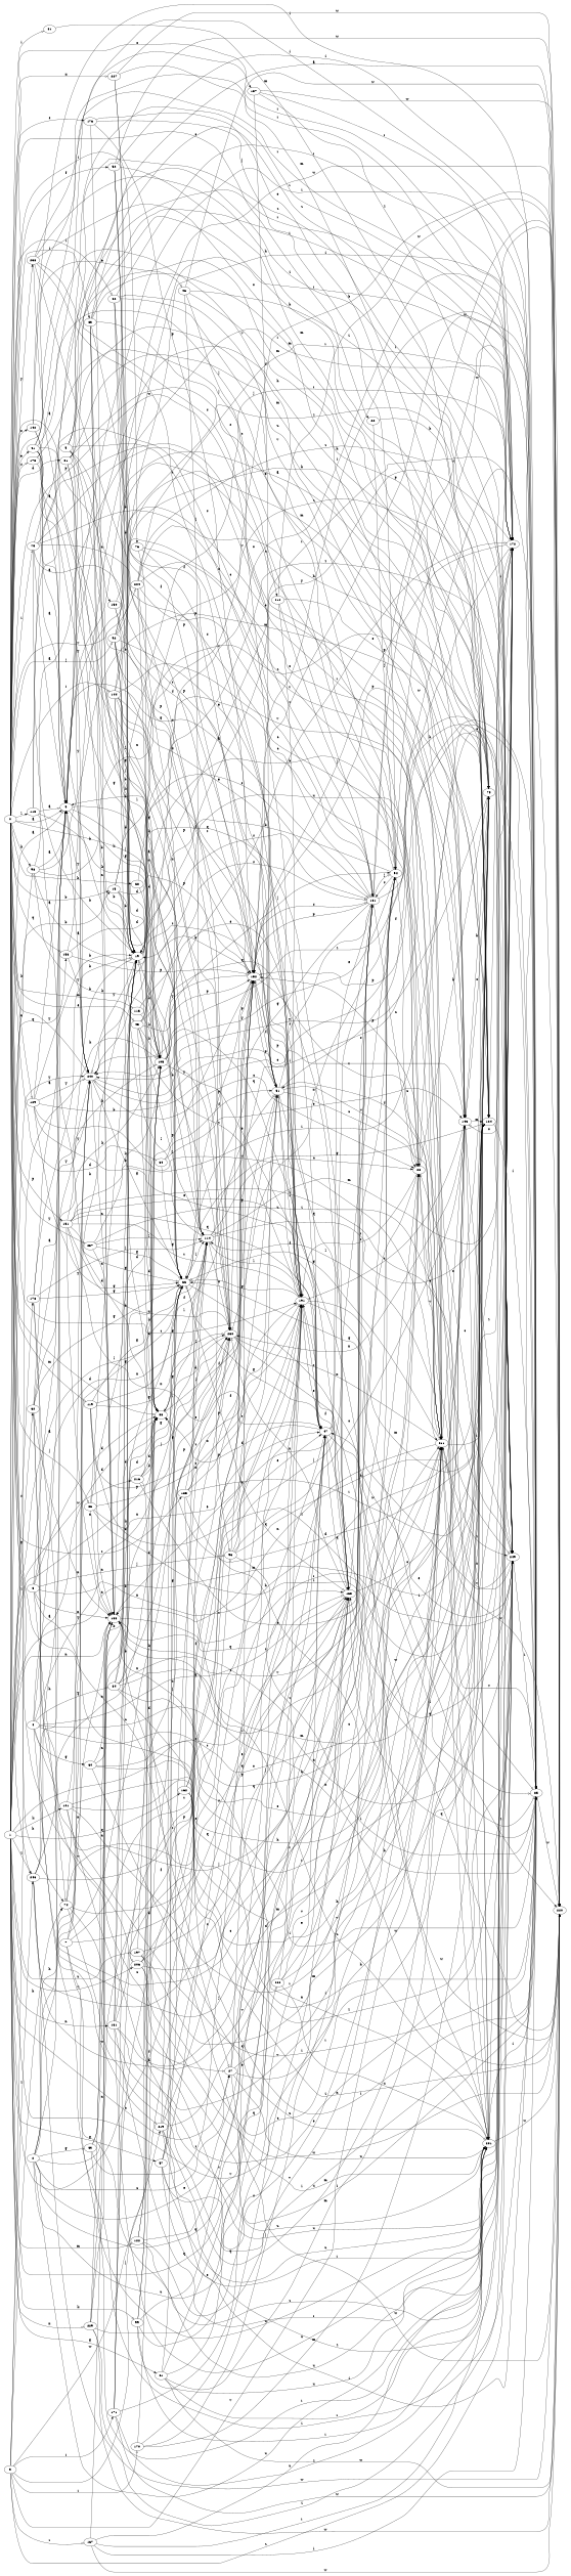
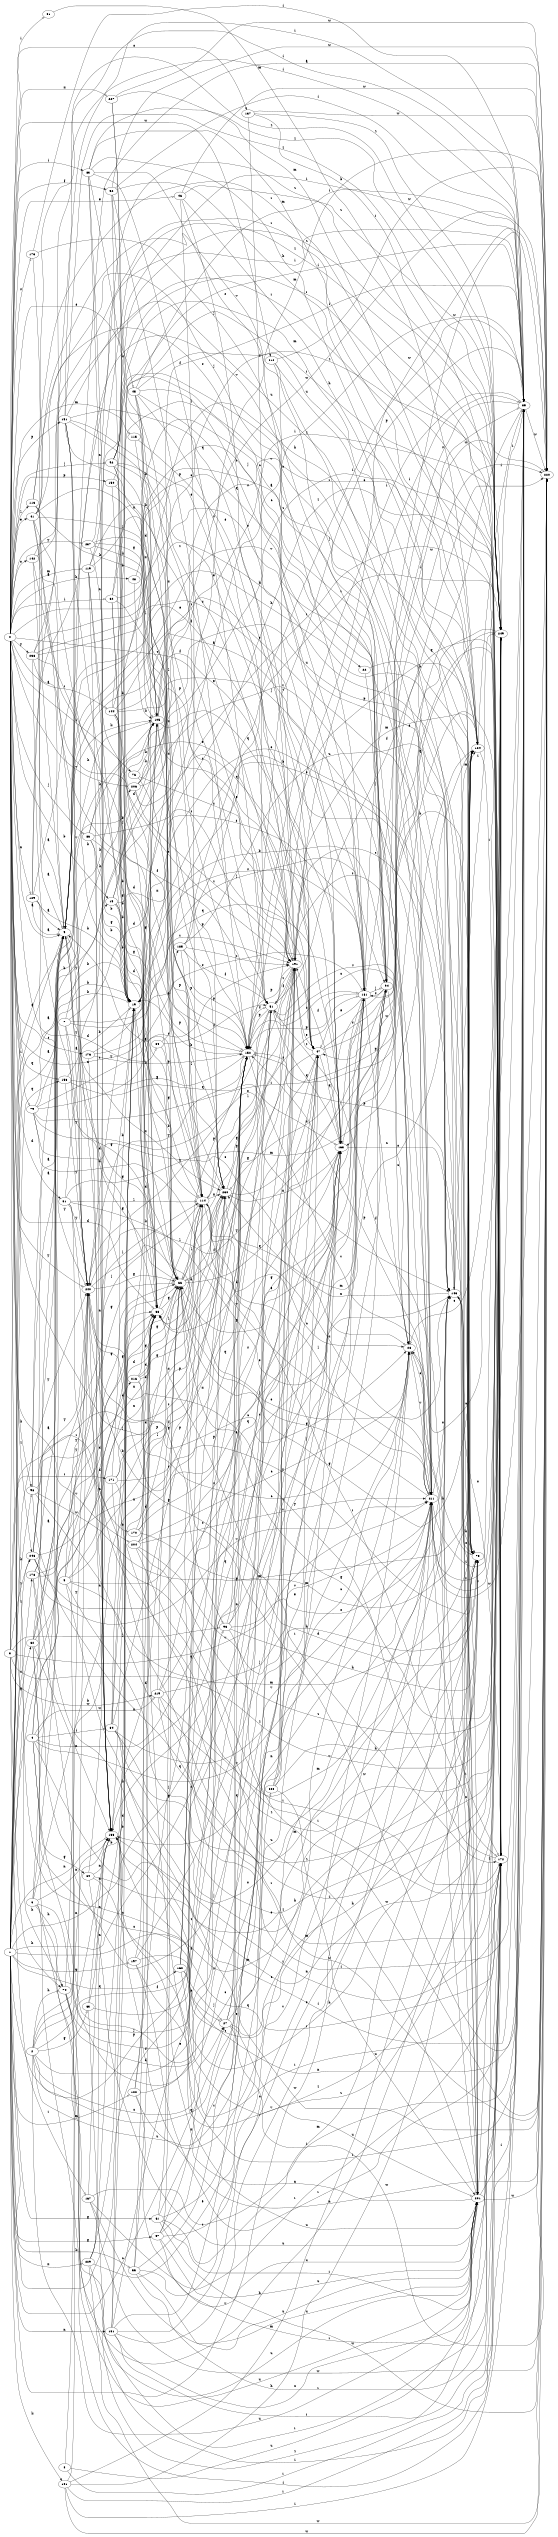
  strict digraph {
    rankdir=LR
    edge [arrowhead=normal]
    0
    9
    15
    22
    27
    31
    34
    38
    41
    45
    46
    52
-   68
+   68 [label=48]
    74
    76
    79
    81
    82
    83
    86
    92
    93
    98
    113
    115
    119
    129
    137
    142
    150
    151
    153
    n33 [label=144]
    173
    176
    185
    191
    204
    206
    212
    227
    237
    238
    240
    246
    230
    105
    143
    66
    75
    85
    114
    152
    181
    19
    249
    172
    94
    211
    201
    220
    124
    n63 [label=51]
    163
    28
    47
    133
    1
    57
    61
    62
    99
    101
    122
    131
    162
    178
    197
    216
    229
    2
    63
    200
    3
    167
    170
    171
    219
    4
    64
    84
    5
    6
    7
+   8
    0 -> 9 [label=a]
    0 -> 15 [label=b]
    0 -> 22 [label=c]
    0 -> 27 [arrowhead=onormal label=c]
    0 -> 31 [label=d]
    0 -> 34 [arrowhead=onormal label=d]
    0 -> 38 [arrowhead=onormal label=d]
    0 -> 41 [label=e]
    0 -> 45 [arrowhead=onormal label=e]
    0 -> 46 [arrowhead=onormal label=e]
    0 -> 52 [label=f]
    0 -> 68 [label=h]
    0 -> 74 [label=h]
    0 -> 76 [label=i]
    0 -> 79 [arrowhead=onormal label=i]
    0 -> 81 [arrowhead=onormal label=i]
    0 -> 82 [arrowhead=onormal label=i]
    0 -> 83 [label=i]
    0 -> 86 [arrowhead=onormal label=j]
    0 -> 92 [arrowhead=onormal label=j]
    0 -> 93 [arrowhead=onormal label=j]
    0 -> 98 [label=k]
    0 -> 113 [label=l]
    0 -> 115 [arrowhead=onormal label=m]
    0 -> 119 [arrowhead=onormal label=m]
    0 -> 129 [arrowhead=onormal label=n]
    0 -> 137 [label=o]
    0 -> 142 [label=o]
    0 -> 150 [label=p]
    0 -> 151 [label=p]
    0 -> 153 [arrowhead=onormal label=q]
    0 -> n33 [arrowhead=onormal label=r]
    0 -> 173 [arrowhead=onormal label=s]
    0 -> 176 [label=s]
    0 -> 185 [label=t]
    0 -> 191 [label=t]
    0 -> 204 [arrowhead=onormal label=v]
    0 -> 206 [arrowhead=onormal label=v]
    0 -> 212 [label=w]
    0 -> 227 [arrowhead=onormal label=x]
    0 -> 237 [arrowhead=onormal label=y]
    0 -> 238 [label=y]
    0 -> 240 [arrowhead=onormal label=y]
    0 -> 246 [label=z]
    9 -> 240 [label=y]
    9 -> 230 [label=x]
    9 -> 105 [label=k]
    9 -> 143 [label=o]
    9 -> 66 [label=g]
    9 -> 75 [label=h]
    9 -> 85 [arrowhead=onormal label=i]
    15 -> 114 [arrowhead=onormal label=l]
    15 -> 152 [arrowhead=onormal label=p]
    15 -> 181 [arrowhead=onormal label=s]
    15 -> 19 [arrowhead=onormal label=b]
    15 -> 249 [label=z]
    15 -> 172 [arrowhead=onormal label=r]
    22 -> 75 [label=h]
    22 -> 94 [label=j]
    27 -> 191 [label=t]
    27 -> 75 [label=h]
    27 -> 152 [label=p]
    27 -> 211 [label=v]
    27 -> 201 [arrowhead=onormal label=u]
    27 -> 220 [label=w]
    31 -> 240 [arrowhead=onormal label=y]
    31 -> 143 [arrowhead=onormal label=o]
    31 -> 114 [arrowhead=onormal label=l]
    31 -> 19 [arrowhead=onormal label=b]
    31 -> 172 [arrowhead=onormal label=r]
    31 -> 201 [arrowhead=onormal label=u]
    31 -> 124 [label=m]
    34 -> 143 [label=o]
    34 -> 66 [arrowhead=onormal label=g]
    34 -> n63 [label=f]
    38 -> 66 [arrowhead=onormal label=g]
    38 -> 114 [label=l]
    38 -> n63 [arrowhead=onormal label=f]
    41 -> 9 [arrowhead=onormal label=a]
    41 -> 230 [arrowhead=onormal label=x]
    41 -> 66 [arrowhead=onormal label=g]
    41 -> 114 [arrowhead=onormal label=l]
    41 -> 19 [label=b]
    41 -> 172 [label=r]
    41 -> 94 [arrowhead=onormal label=j]
    41 -> 211 [arrowhead=onormal label=v]
    45 -> 38 [arrowhead=onormal label=d]
    45 -> 191 [arrowhead=onormal label=t]
    45 -> 105 [arrowhead=onormal label=k]
    45 -> 85 [arrowhead=onormal label=i]
    45 -> 114 [label=l]
    45 -> 181 [arrowhead=onormal label=s]
    45 -> 201 [arrowhead=onormal label=u]
    45 -> 163 [arrowhead=onormal label=q]
    46 -> 191 [arrowhead=onormal label=t]
    46 -> 75 [arrowhead=onormal label=h]
    46 -> 114 [label=l]
    46 -> 249 [arrowhead=onormal label=z]
    46 -> 220 [arrowhead=onormal label=w]
    52 -> 230 [label=x]
    52 -> 85 [arrowhead=onormal label=i]
    52 -> 152 [label=p]
    52 -> 19 [label=b]
    52 -> 220 [label=w]
    52 -> 124 [label=m]
    68 -> 105 [label=k]
    68 -> 28 [arrowhead=onormal label=c]
    74 -> 240 [label=y]
    74 -> 85 [arrowhead=onormal label=i]
    74 -> 181 [label=s]
    74 -> 201 [arrowhead=onormal label=u]
    74 -> 47 [label=e]
    76 -> 191 [arrowhead=onormal label=t]
    76 -> 105 [label=k]
    76 -> 152 [label=p]
    79 -> 9 [arrowhead=onormal label=a]
    79 -> 191 [label=t]
    79 -> 143 [label=o]
    79 -> 181 [arrowhead=onormal label=s]
    79 -> 19 [label=b]
    79 -> 172 [label=r]
    79 -> 211 [arrowhead=onormal label=v]
    79 -> 28 [arrowhead=onormal label=c]
    81 -> 124 [arrowhead=onormal label=m]
    82 -> 38 [arrowhead=onormal label=d]
    82 -> 152 [label=p]
    82 -> 19 [label=b]
    82 -> 172 [label=r]
    82 -> 94 [arrowhead=onormal label=j]
    82 -> 211 [label=v]
    83 -> 105 [label=k]
    83 -> 75 [label=h]
    83 -> 181 [arrowhead=onormal label=s]
    83 -> 19 [arrowhead=onormal label=b]
    83 -> 249 [label=z]
    83 -> 124 [arrowhead=onormal label=m]
    83 -> n63 [arrowhead=onormal label=f]
    83 -> 133 [label=n]
    86 -> 191 [arrowhead=onormal label=t]
    86 -> 85 [arrowhead=onormal label=i]
    86 -> 152 [arrowhead=onormal label=p]
    86 -> 19 [label=b]
    86 -> 47 [label=e]
    86 -> 133 [label=n]
    92 -> 38 [label=d]
    92 -> 230 [arrowhead=onormal label=x]
    92 -> 143 [label=o]
    92 -> 19 [label=b]
    92 -> 249 [label=z]
    92 -> 172 [label=r]
    92 -> 124 [arrowhead=onormal label=m]
    92 -> n63 [arrowhead=onormal label=f]
    92 -> 47 [label=e]
    93 -> 143 [label=o]
    93 -> 75 [arrowhead=onormal label=h]
    93 -> 152 [arrowhead=onormal label=p]
    93 -> 94 [arrowhead=onormal label=j]
    93 -> 220 [label=w]
    93 -> 47 [label=e]
    98 -> 9 [label=a]
    98 -> 191 [label=t]
    98 -> 105 [arrowhead=onormal label=k]
    98 -> 249 [arrowhead=onormal label=z]
    98 -> 172 [arrowhead=onormal label=r]
    98 -> 124 [arrowhead=onormal label=m]
    113 -> 9 [arrowhead=onormal label=a]
    113 -> 38 [arrowhead=onormal label=d]
    113 -> 105 [arrowhead=onormal label=k]
    113 -> 181 [label=s]
    113 -> 249 [label=z]
    115 -> 105 [label=k]
    115 -> 47 [label=e]
    119 -> 191 [arrowhead=onormal label=t]
    119 -> 230 [label=x]
    119 -> 66 [arrowhead=onormal label=g]
    119 -> 249 [label=z]
    119 -> n63 [arrowhead=onormal label=f]
    119 -> 133 [label=n]
    129 -> 9 [arrowhead=onormal label=a]
    129 -> 240 [arrowhead=onormal label=y]
    129 -> 66 [label=g]
    129 -> 85 [arrowhead=onormal label=i]
    129 -> 19 [label=b]
    129 -> 211 [label=v]
    129 -> 47 [arrowhead=onormal label=e]
    137 -> 249 [label=z]
    137 -> 172 [arrowhead=onormal label=r]
    137 -> 220 [arrowhead=onormal label=w]
    137 -> n63 [label=f]
    142 -> 9 [arrowhead=onormal label=a]
    142 -> 85 [label=i]
    142 -> 114 [arrowhead=onormal label=l]
    142 -> 172 [label=r]
    150 -> 230 [arrowhead=onormal label=x]
    150 -> 19 [label=b]
    150 -> 28 [arrowhead=onormal label=c]
    151 -> 191 [arrowhead=onormal label=t]
    151 -> 240 [label=y]
    151 -> 230 [arrowhead=onormal label=x]
    151 -> 66 [arrowhead=onormal label=g]
    151 -> 85 [arrowhead=onormal label=i]
    151 -> 249 [arrowhead=onormal label=z]
    151 -> 201 [label=u]
    151 -> 163 [label=q]
    151 -> 47 [label=e]
    151 -> 133 [label=n]
    153 -> 240 [label=y]
    153 -> 152 [arrowhead=onormal label=p]
    153 -> 220 [arrowhead=onormal label=w]
    153 -> 163 [arrowhead=onormal label=q]
    n33 -> 38 [arrowhead=onormal label=d]
    n33 -> 191 [arrowhead=onormal label=t]
    n33 -> 66 [label=g]
    n33 -> 75 [arrowhead=onormal label=h]
    n33 -> 85 [label=i]
    n33 -> 152 [label=p]
    n33 -> 19 [label=b]
    n33 -> 211 [label=v]
    n33 -> 47 [label=e]
    173 -> 9 [arrowhead=onormal label=a]
    173 -> 85 [label=i]
    173 -> 94 [arrowhead=onormal label=j]
    176 -> 143 [label=o]
    176 -> 152 [label=p]
    176 -> 94 [label=j]
    176 -> 133 [arrowhead=onormal label=n]
    185 -> 191 [label=t]
    185 -> 85 [arrowhead=onormal label=i]
    185 -> 114 [label=l]
    185 -> 152 [label=p]
    185 -> 172 [arrowhead=onormal label=r]
    185 -> 201 [label=u]
    185 -> n63 [label=f]
    191 -> 66 [arrowhead=onormal label=g]
    191 -> 85 [arrowhead=onormal label=i]
    191 -> 114 [arrowhead=onormal label=l]
    191 -> 152 [arrowhead=onormal label=p]
    191 -> 124 [arrowhead=onormal label=m]
    191 -> n63 [arrowhead=onormal label=f]
    191 -> 47 [label=e]
    204 -> 38 [arrowhead=onormal label=d]
    204 -> 66 [label=g]
    204 -> 75 [label=h]
    204 -> 249 [arrowhead=onormal label=z]
    204 -> 172 [label=r]
    204 -> 211 [label=v]
    204 -> 28 [arrowhead=onormal label=c]
    206 -> 191 [arrowhead=onormal label=t]
    206 -> 105 [label=k]
    206 -> 85 [arrowhead=onormal label=i]
    206 -> 211 [label=v]
    206 -> 201 [label=u]
    206 -> 163 [label=q]
    212 -> 191 [arrowhead=onormal label=t]
    212 -> 143 [arrowhead=onormal label=o]
    212 -> 94 [arrowhead=onormal label=j]
    212 -> 220 [label=w]
    227 -> 38 [label=d]
    227 -> 19 [arrowhead=onormal label=b]
    227 -> 220 [label=w]
    227 -> 124 [label=m]
    237 -> 105 [arrowhead=onormal label=k]
    237 -> 66 [arrowhead=onormal label=g]
    237 -> 114 [label=l]
    237 -> 249 [label=z]
    237 -> 133 [label=n]
    238 -> 9 [label=a]
    238 -> 191 [label=t]
    238 -> 143 [label=o]
    238 -> 75 [arrowhead=onormal label=h]
    238 -> 181 [arrowhead=onormal label=s]
    238 -> 172 [label=r]
    238 -> n63 [arrowhead=onormal label=f]
    240 -> 9 [label=a]
    240 -> 143 [arrowhead=onormal label=o]
    240 -> 66 [label=g]
    240 -> 172 [label=r]
    240 -> 28 [label=c]
    240 -> 133 [label=n]
    246 -> 9 [arrowhead=onormal label=a]
    246 -> 191 [arrowhead=onormal label=t]
    246 -> 240 [arrowhead=onormal label=y]
    246 -> 230 [label=x]
    246 -> 181 [arrowhead=onormal label=s]
    246 -> 211 [label=v]
    246 -> 220 [arrowhead=onormal label=w]
    230 -> 9 [label=a]
    230 -> 38 [label=d]
    230 -> 152 [label=p]
    230 -> 220 [label=w]
    105 -> 152 [label=p]
    105 -> 249 [arrowhead=onormal label=z]
    105 -> 172 [arrowhead=onormal label=r]
    105 -> 94 [label=j]
    105 -> 163 [label=q]
    105 -> 47 [arrowhead=onormal label=e]
    143 -> 191 [arrowhead=onormal label=t]
    143 -> 230 [label=x]
    143 -> 75 [label=h]
    143 -> 249 [arrowhead=onormal label=z]
    143 -> 201 [label=u]
    143 -> 124 [label=m]
    66 -> 114 [label=l]
    66 -> 152 [arrowhead=onormal label=p]
    66 -> 220 [label=w]
    66 -> 163 [arrowhead=onormal label=q]
    75 -> 38 [label=d]
    75 -> 240 [label=y]
    75 -> 143 [label=o]
    75 -> 152 [arrowhead=onormal label=p]
    85 -> 152 [label=p]
    85 -> 181 [arrowhead=onormal label=s]
    85 -> 211 [label=v]
    85 -> 220 [label=w]
    85 -> 163 [arrowhead=onormal label=q]
    85 -> 28 [label=c]
    85 -> 133 [label=n]
    114 -> 230 [label=x]
    114 -> 181 [arrowhead=onormal label=s]
    114 -> 19 [arrowhead=onormal label=b]
    114 -> 172 [arrowhead=onormal label=r]
    114 -> 124 [arrowhead=onormal label=m]
    114 -> 28 [label=c]
    152 -> 240 [label=y]
    152 -> 85 [arrowhead=onormal label=i]
    152 -> 181 [arrowhead=onormal label=s]
    152 -> 19 [label=b]
    152 -> 211 [label=v]
    152 -> n63 [arrowhead=onormal label=f]
    181 -> 9 [label=a]
    181 -> 66 [label=g]
    181 -> 75 [label=h]
    181 -> 152 [label=p]
    181 -> 94 [arrowhead=onormal label=j]
    181 -> 220 [label=w]
    181 -> 28 [label=c]
    181 -> 47 [arrowhead=onormal label=e]
    181 -> 133 [label=n]
    19 -> 38 [label=d]
    19 -> 240 [arrowhead=onormal label=y]
    19 -> 181 [arrowhead=onormal label=s]
    19 -> 249 [arrowhead=onormal label=z]
    249 -> 66 [label=g]
    249 -> 85 [label=i]
    249 -> 211 [label=v]
    249 -> 163 [label=q]
    249 -> 28 [arrowhead=onormal label=c]
    249 -> 47 [label=e]
    249 -> 133 [arrowhead=onormal label=n]
    172 -> 240 [arrowhead=onormal label=y]
    172 -> 143 [arrowhead=onormal label=o]
    172 -> 152 [arrowhead=onormal label=p]
    172 -> n63 [arrowhead=onormal label=f]
    94 -> 240 [label=y]
    94 -> 230 [arrowhead=onormal label=x]
    94 -> 181 [label=s]
    94 -> 19 [label=b]
    94 -> 220 [arrowhead=onormal label=w]
    94 -> 28 [label=c]
    211 -> 230 [arrowhead=onormal label=x]
    211 -> 143 [label=o]
    211 -> 66 [arrowhead=onormal label=g]
    211 -> 114 [label=l]
    211 -> 19 [label=b]
    211 -> 249 [label=z]
    211 -> 172 [arrowhead=onormal label=r]
    211 -> 220 [label=w]
    211 -> 28 [label=c]
    211 -> 133 [label=n]
    201 -> 85 [arrowhead=onormal label=i]
    201 -> 152 [label=p]
    201 -> 249 [arrowhead=onormal label=z]
    201 -> 220 [arrowhead=onormal label=w]
    201 -> n63 [label=f]
    201 -> 133 [arrowhead=onormal label=n]
    220 -> 9 [arrowhead=onormal label=a]
    220 -> 19 [arrowhead=onormal label=b]
    220 -> 133 [arrowhead=onormal label=n]
    124 -> 9 [arrowhead=onormal label=a]
    124 -> 66 [label=g]
    124 -> 85 [arrowhead=onormal label=i]
    124 -> 152 [label=p]
    124 -> 172 [label=r]
    n63 -> 191 [arrowhead=onormal label=t]
    n63 -> 240 [arrowhead=onormal label=y]
    n63 -> 152 [label=p]
    n63 -> 211 [arrowhead=onormal label=v]
    n63 -> 220 [label=w]
    n63 -> 163 [arrowhead=onormal label=q]
    n63 -> 28 [label=c]
    163 -> 191 [label=f]
    163 -> 230 [arrowhead=onormal label=x]
    163 -> 143 [arrowhead=onormal label=o]
    163 -> 181 [arrowhead=onormal label=s]
    28 -> 191 [label=t]
    28 -> 75 [arrowhead=onormal label=h]
    28 -> 211 [label=v]
    47 -> 38 [label=d]
    47 -> 191 [arrowhead=onormal label=t]
    47 -> 66 [arrowhead=onormal label=g]
    47 -> 85 [arrowhead=onormal label=i]
    47 -> 220 [label=w]
    47 -> 163 [label=q]
    133 -> 19 [arrowhead=onormal label=b]
    133 -> 172 [arrowhead=onormal label=r]
    133 -> 163 [label=q]
    1 -> 9 [arrowhead=onormal label=a]
    1 -> 15 [label=b]
    1 -> 27 [label=c]
    1 -> 98 [arrowhead=onormal label=k]
    1 -> 153 [label=q]
    1 -> 206 [label=v]
    1 -> 240 [label=y]
    1 -> 246 [arrowhead=onormal label=z]
    1 -> 114 [arrowhead=onormal label=l]
    1 -> 152 [arrowhead=onormal label=p]
    1 -> 181 [arrowhead=onormal label=s]
    1 -> 211 [label=v]
    1 -> 124 [label=m]
    1 -> n63 [arrowhead=onormal label=f]
    1 -> 163 [label=q]
    1 -> 133 [arrowhead=onormal label=n]
    1 -> 57 [label=g]
    1 -> 61 [label=g]
    1 -> 62 [label=g]
    1 -> 99 [arrowhead=onormal label=k]
    1 -> 101 [label=k]
    1 -> 122 [arrowhead=onormal label=m]
    1 -> 131 [label=n]
    1 -> 162 [label=q]
    1 -> 178 [label=s]
    1 -> 197 [arrowhead=onormal label=u]
    1 -> 216 [label=w]
    1 -> 229 [arrowhead=onormal label=x]
    57 -> 191 [arrowhead=onormal label=t]
    57 -> 230 [arrowhead=onormal label=x]
    57 -> 143 [arrowhead=onormal label=o]
    57 -> 66 [arrowhead=onormal label=g]
    57 -> 172 [arrowhead=onormal label=r]
    57 -> 201 [label=u]
    61 -> 66 [arrowhead=onormal label=g]
    61 -> 172 [label=r]
    61 -> 220 [arrowhead=onormal label=w]
    61 -> 124 [label=m]
    61 -> 163 [arrowhead=onormal label=q]
    61 -> 47 [label=e]
    62 -> 9 [label=a]
    62 -> 105 [arrowhead=onormal label=k]
    62 -> 66 [label=g]
    62 -> 19 [arrowhead=onormal label=b]
    62 -> 94 [arrowhead=onormal label=j]
    62 -> 201 [arrowhead=onormal label=u]
    62 -> 133 [label=n]
    99 -> 38 [label=d]
    99 -> 191 [arrowhead=onormal label=t]
    99 -> 105 [arrowhead=onormal label=k]
    99 -> 172 [label=r]
    99 -> 201 [label=u]
    99 -> 28 [label=c]
    101 -> 240 [label=y]
    101 -> 75 [label=h]
    101 -> 85 [label=i]
    101 -> 172 [arrowhead=onormal label=r]
    101 -> 220 [arrowhead=onormal label=w]
    101 -> 124 [label=m]
    122 -> 38 [arrowhead=onormal label=d]
    122 -> 114 [label=l]
    122 -> 211 [label=v]
    122 -> 201 [label=u]
    122 -> 163 [label=q]
    131 -> 38 [label=d]
    131 -> 191 [arrowhead=onormal label=t]
    131 -> 19 [label=b]
    131 -> 172 [label=r]
    131 -> 211 [label=v]
    131 -> 201 [arrowhead=onormal label=u]
    131 -> n63 [arrowhead=onormal label=f]
    131 -> 28 [label=c]
    162 -> 230 [label=x]
    162 -> 75 [label=h]
    162 -> 85 [arrowhead=onormal label=i]
    162 -> 114 [label=l]
    162 -> 152 [label=p]
    162 -> 249 [label=z]
    178 -> 9 [label=a]
    178 -> 66 [arrowhead=onormal label=g]
    178 -> 114 [label=l]
    178 -> 19 [arrowhead=onormal label=b]
    178 -> 94 [arrowhead=onormal label=j]
    178 -> 28 [label=c]
    197 -> 38 [label=d]
    197 -> 249 [label=z]
    197 -> 172 [arrowhead=onormal label=r]
    197 -> 94 [label=j]
    197 -> 124 [label=m]
    216 -> 38 [arrowhead=onormal label=d]
    216 -> 105 [label=k]
    216 -> 66 [arrowhead=onormal label=g]
    216 -> 114 [arrowhead=onormal label=l]
    216 -> 201 [arrowhead=onormal label=u]
    216 -> 28 [arrowhead=onormal label=c]
    229 -> 38 [label=d]
    229 -> 105 [label=k]
    229 -> 249 [label=z]
    229 -> 220 [arrowhead=onormal label=w]
    229 -> 47 [arrowhead=onormal label=e]
    229 -> 133 [arrowhead=onormal label=n]
    2 -> 27 [label=c]
    2 -> 74 [arrowhead=onormal label=h]
    2 -> 230 [label=x]
    2 -> 19 [arrowhead=onormal label=b]
    2 -> 201 [label=u]
    2 -> n63 [label=f]
    2 -> 163 [arrowhead=onormal label=q]
    2 -> 47 [label=e]
    2 -> 133 [label=n]
    2 -> 63 [arrowhead=onormal label=g]
    2 -> 200 [arrowhead=onormal label=u]
    63 -> 191 [label=t]
    63 -> 19 [label=b]
    63 -> 172 [label=r]
    63 -> 133 [label=n]
    200 -> 191 [arrowhead=onormal label=t]
    200 -> 75 [arrowhead=onormal label=h]
    200 -> 201 [label=u]
    200 -> 28 [label=c]
    200 -> 47 [arrowhead=onormal label=e]
    3 -> 74 [label=h]
    3 -> 93 [arrowhead=onormal label=j]
    3 -> 246 [label=z]
    3 -> 105 [arrowhead=onormal label=k]
    3 -> 249 [label=z]
    3 -> 211 [label=v]
    3 -> 167 [arrowhead=onormal label=r]
    3 -> 170 [arrowhead=onormal label=r]
    3 -> 171 [label=r]
    3 -> 219 [label=w]
    167 -> 85 [label=i]
    167 -> 172 [arrowhead=onormal label=r]
    167 -> 201 [arrowhead=onormal label=u]
    167 -> 220 [label=w]
    167 -> 133 [arrowhead=onormal label=n]
    170 -> 38 [arrowhead=onormal label=d]
    170 -> 181 [arrowhead=onormal label=s]
    170 -> 94 [label=j]
    170 -> 124 [label=m]
    171 -> 230 [label=x]
    171 -> 152 [arrowhead=onormal label=p]
    171 -> 19 [label=b]
    171 -> 249 [arrowhead=onormal label=z]
    171 -> 220 [arrowhead=onormal label=w]
    171 -> 163 [arrowhead=onormal label=q]
    219 -> 66 [arrowhead=onormal label=g]
    219 -> 85 [label=i]
    219 -> 249 [label=z]
    219 -> 211 [label=v]
    219 -> 124 [label=m]
    219 -> 163 [label=q]
    219 -> 47 [arrowhead=onormal label=e]
    4 -> 9 [label=a]
    4 -> 27 [arrowhead=onormal label=c]
    4 -> 38 [label=d]
    4 -> 230 [label=x]
    4 -> 143 [label=o]
    4 -> 211 [label=v]
    4 -> 163 [arrowhead=onormal label=q]
    4 -> 219 [arrowhead=onormal label=w]
    4 -> 64 [label=g]
    4 -> 84 [arrowhead=onormal label=i]
    64 -> 38 [label=d]
    64 -> 143 [label=o]
    64 -> 172 [label=r]
    64 -> 201 [arrowhead=onormal label=u]
    64 -> 133 [label=n]
    84 -> 66 [label=g]
    84 -> 75 [arrowhead=onormal label=h]
    84 -> 85 [arrowhead=onormal label=i]
    84 -> 114 [label=l]
    84 -> 152 [arrowhead=onormal label=p]
    84 -> 19 [arrowhead=onormal label=b]
    84 -> 211 [label=v]
    84 -> 124 [arrowhead=onormal label=m]
    5 -> 240 [label=y]
    5 -> 66 [label=g]
    5 -> 152 [label=p]
    5 -> 181 [label=s]
    5 -> 249 [label=z]
    5 -> 172 [arrowhead=onormal label=r]
    5 -> 124 [label=m]
    5 -> n63 [arrowhead=onormal label=f]
    6 -> 38 [label=d]
    6 -> 74 [arrowhead=onormal label=h]
    6 -> 93 [arrowhead=onormal label=j]
    6 -> 230 [arrowhead=onormal label=x]
    6 -> 105 [label=k]
    6 -> 75 [arrowhead=onormal label=h]
    6 -> 85 [label=i]
    6 -> 133 [label=n]
    7 -> 191 [label=t]
    7 -> 240 [label=y]
    7 -> 66 [arrowhead=onormal label=g]
    7 -> 85 [arrowhead=onormal label=i]
    7 -> 249 [label=z]
    7 -> 163 [arrowhead=onormal label=q]
+   8 -> 240 [label=y]
+   8 -> 172 [label=r]
+   8 -> 201 [arrowhead=onormal label=u]
  }
